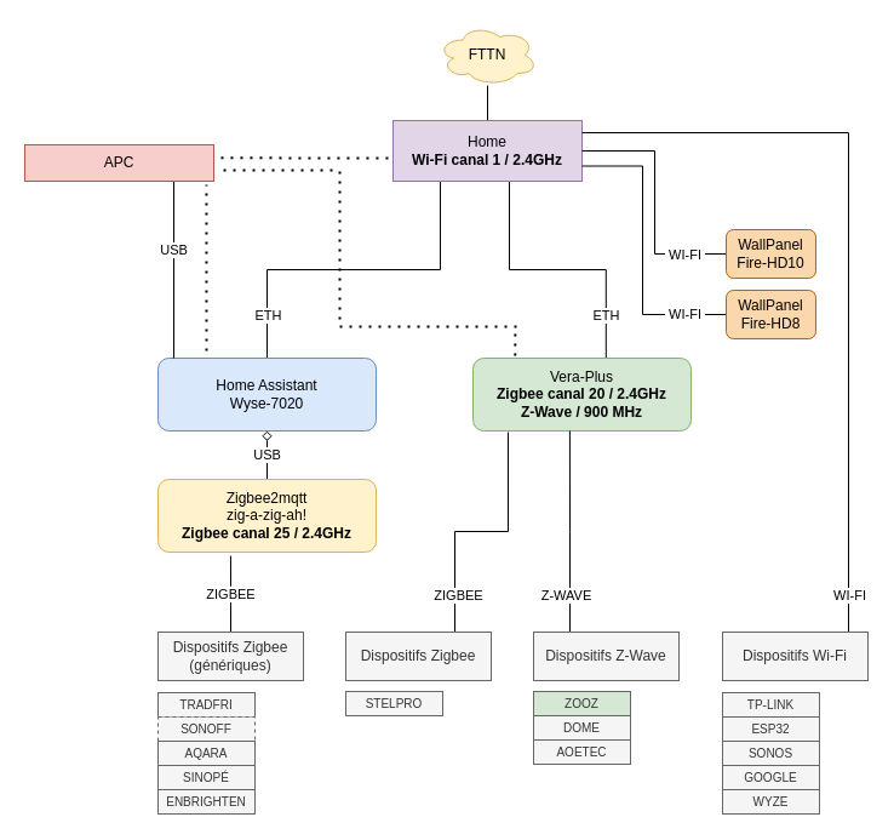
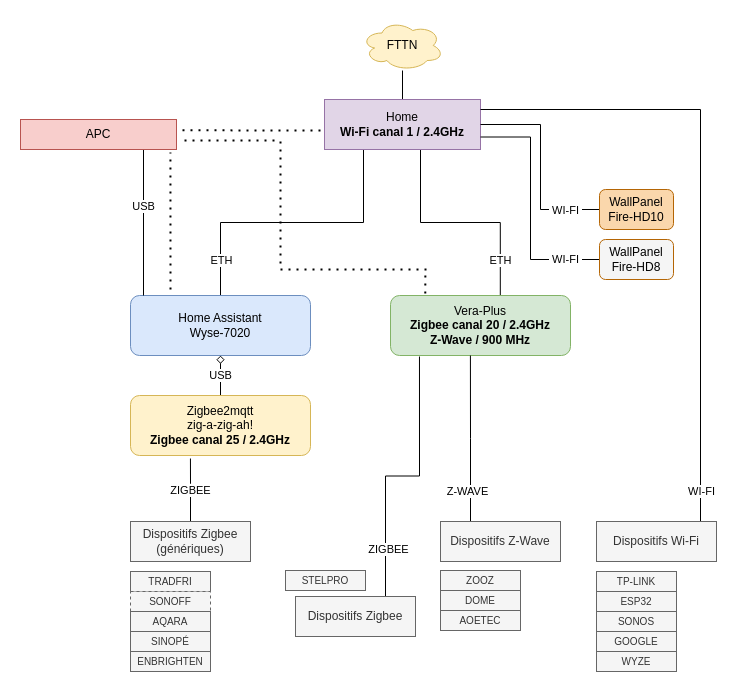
  <mxCell id="0" />
  <mxCell id="1" parent="0" />
  <mxCell id="2" style="edgeStyle=orthogonalEdgeStyle;rounded=0;orthogonalLoop=1;jettySize=auto;html=1;exitX=0.61;exitY=0.012;exitDx=0;exitDy=0;entryX=0.605;entryY=0.99;entryDx=0;entryDy=0;endArrow=none;endFill=0;entryPerimeter=0;exitPerimeter=0;" parent="1" source="4" target="12" edge="1"><mxGeometry relative="1" as="geometry"><Array as="points"><mxPoint x="500" y="222" /><mxPoint x="420" y="222" /><mxPoint x="420" y="149" /></Array></mxGeometry></mxCell>
  <mxCell id="3" value="ETH" style="edgeLabel;html=1;align=center;verticalAlign=middle;resizable=0;points=[];" parent="2" vertex="1" connectable="0"><mxGeometry x="-0.116" y="-1" relative="1" as="geometry"><mxPoint x="27" y="38" as="offset" /></mxGeometry></mxCell>
  <mxCell id="4" value="Vera-Plus&lt;br&gt;&lt;b&gt;Zigbee canal 20 / 2.4GHz&lt;/b&gt;&lt;br&gt;&lt;b&gt;Z-Wave / 900 MHz&lt;/b&gt;" style="rounded=1;whiteSpace=wrap;html=1;fillColor=#d5e8d4;strokeColor=#82b366;" parent="1" vertex="1"><mxGeometry x="390" y="295" width="180" height="60" as="geometry" /></mxCell>
  <mxCell id="5" value="USB" style="edgeStyle=orthogonalEdgeStyle;rounded=0;orthogonalLoop=1;jettySize=auto;html=1;exitX=0.5;exitY=0;exitDx=0;exitDy=0;entryX=0.5;entryY=1;entryDx=0;entryDy=0;endArrow=diamond;endFill=0;" parent="1" source="6" target="9" edge="1"><mxGeometry relative="1" as="geometry" /></mxCell>
  <mxCell id="6" value="Zigbee2mqtt&lt;br&gt;zig-a-zig-ah!&lt;br&gt;&lt;b&gt;Zigbee canal 25 / 2.4GHz&lt;/b&gt;" style="rounded=1;whiteSpace=wrap;html=1;fillColor=#fff2cc;strokeColor=#d6b656;" parent="1" vertex="1"><mxGeometry x="130" y="395" width="180" height="60" as="geometry" /></mxCell>
  <mxCell id="7" style="edgeStyle=orthogonalEdgeStyle;rounded=0;orthogonalLoop=1;jettySize=auto;html=1;exitX=0.5;exitY=0;exitDx=0;exitDy=0;entryX=0.25;entryY=1;entryDx=0;entryDy=0;endArrow=none;endFill=0;" parent="1" source="9" target="12" edge="1"><mxGeometry relative="1" as="geometry" /></mxCell>
  <mxCell id="8" value="ETH" style="edgeLabel;html=1;align=center;verticalAlign=middle;resizable=0;points=[];" parent="7" vertex="1" connectable="0"><mxGeometry x="-0.26" relative="1" as="geometry"><mxPoint x="-34" y="37" as="offset" /></mxGeometry></mxCell>
  <mxCell id="9" value="Home Assistant&lt;br&gt;Wyse-7020" style="rounded=1;whiteSpace=wrap;html=1;fillColor=#dae8fc;strokeColor=#6c8ebf;" parent="1" vertex="1"><mxGeometry x="130" y="295" width="180" height="60" as="geometry" /></mxCell>
  <mxCell id="10" value="FTTN" style="ellipse;shape=cloud;whiteSpace=wrap;html=1;fillColor=#fff2cc;strokeColor=#d6b656;" parent="1" vertex="1"><mxGeometry x="361" y="20" width="82" height="50" as="geometry" /></mxCell>
  <mxCell id="11" style="edgeStyle=orthogonalEdgeStyle;rounded=0;orthogonalLoop=1;jettySize=auto;html=1;exitX=0.5;exitY=0;exitDx=0;exitDy=0;startArrow=none;startFill=0;endArrow=none;endFill=0;" parent="1" source="12" target="10" edge="1"><mxGeometry relative="1" as="geometry" /></mxCell>
  <mxCell id="12" value="Home&lt;br&gt;&lt;b&gt;Wi-Fi canal 1 / 2.4GHz&lt;/b&gt;" style="rounded=0;whiteSpace=wrap;html=1;fillColor=#e1d5e7;strokeColor=#9673a6;" parent="1" vertex="1"><mxGeometry x="324" y="99" width="156" height="50" as="geometry" /></mxCell>
  <mxCell id="13" style="edgeStyle=orthogonalEdgeStyle;rounded=0;orthogonalLoop=1;jettySize=auto;html=1;startArrow=none;startFill=0;endArrow=none;endFill=0;strokeColor=#000000;" parent="1" source="15" edge="1"><mxGeometry relative="1" as="geometry"><mxPoint x="480" y="109" as="targetPoint" /><Array as="points"><mxPoint x="700" y="109" /><mxPoint x="480" y="109" /></Array></mxGeometry></mxCell>
  <mxCell id="14" value="WI-FI" style="edgeLabel;html=1;align=center;verticalAlign=middle;resizable=0;points=[];" parent="13" vertex="1" connectable="0"><mxGeometry x="-0.212" y="2" relative="1" as="geometry"><mxPoint x="2" y="218" as="offset" /></mxGeometry></mxCell>
  <mxCell id="15" value="Dispositifs Wi-Fi" style="rounded=0;whiteSpace=wrap;html=1;fillColor=#f5f5f5;strokeColor=#666666;fontColor=#333333;" parent="1" vertex="1"><mxGeometry x="596" y="521" width="120" height="40" as="geometry" /></mxCell>
  <mxCell id="16" value="ZIGBEE" style="edgeStyle=orthogonalEdgeStyle;rounded=0;orthogonalLoop=1;jettySize=auto;html=1;entryX=0.333;entryY=1;entryDx=0;entryDy=0;entryPerimeter=0;startArrow=none;startFill=0;endArrow=none;endFill=0;strokeColor=#000000;" parent="1" edge="1"><mxGeometry relative="1" as="geometry"><Array as="points"><mxPoint x="190" y="483" /><mxPoint x="190" y="483" /></Array><mxPoint x="190" y="523" as="sourcePoint" /><mxPoint x="189.94" y="458" as="targetPoint" /></mxGeometry></mxCell>
  <mxCell id="17" value="Dispositifs Zigbee&lt;br&gt;(génériques)" style="rounded=0;whiteSpace=wrap;html=1;fillColor=#f5f5f5;strokeColor=#666666;fontColor=#333333;" parent="1" vertex="1"><mxGeometry x="130" y="521" width="120" height="40" as="geometry" /></mxCell>
  <mxCell id="18" style="edgeStyle=orthogonalEdgeStyle;rounded=0;orthogonalLoop=1;jettySize=auto;html=1;exitX=0.75;exitY=0;exitDx=0;exitDy=0;entryX=0.161;entryY=1.017;entryDx=0;entryDy=0;entryPerimeter=0;startArrow=none;startFill=0;endArrow=none;endFill=0;strokeColor=#000000;" parent="1" source="20" target="4" edge="1"><mxGeometry relative="1" as="geometry" /></mxCell>
  <mxCell id="19" value="ZIGBEE" style="edgeLabel;html=1;align=center;verticalAlign=middle;resizable=0;points=[];" parent="18" vertex="1" connectable="0"><mxGeometry x="-0.489" y="1" relative="1" as="geometry"><mxPoint x="3" y="22" as="offset" /></mxGeometry></mxCell>
- <mxCell id="20" value="Dispositifs Zigbee" style="rounded=0;whiteSpace=wrap;html=1;fillColor=#f5f5f5;strokeColor=#666666;fontColor=#333333;" parent="1" vertex="1"><mxGeometry x="285" y="521" width="120" height="40" as="geometry" /></mxCell>
+ <mxCell id="20" value="Dispositifs Zigbee" style="rounded=0;whiteSpace=wrap;html=1;fillColor=#f5f5f5;strokeColor=#666666;fontColor=#333333;" parent="1" vertex="1"><mxGeometry x="295" y="596" width="120" height="40" as="geometry" /></mxCell>
  <mxCell id="21" style="edgeStyle=orthogonalEdgeStyle;rounded=0;orthogonalLoop=1;jettySize=auto;html=1;exitX=0.25;exitY=0;exitDx=0;exitDy=0;entryX=0.444;entryY=1;entryDx=0;entryDy=0;entryPerimeter=0;startArrow=none;startFill=0;endArrow=none;endFill=0;strokeColor=#000000;" parent="1" source="23" target="4" edge="1"><mxGeometry relative="1" as="geometry" /></mxCell>
  <mxCell id="22" value="Z-WAVE" style="edgeLabel;html=1;align=center;verticalAlign=middle;resizable=0;points=[];" parent="21" vertex="1" connectable="0"><mxGeometry x="-0.161" y="1" relative="1" as="geometry"><mxPoint x="-3" y="39" as="offset" /></mxGeometry></mxCell>
  <mxCell id="23" value="Dispositifs Z-Wave" style="rounded=0;whiteSpace=wrap;html=1;fillColor=#f5f5f5;strokeColor=#666666;fontColor=#333333;" parent="1" vertex="1"><mxGeometry x="440" y="521" width="120" height="40" as="geometry" /></mxCell>
  <mxCell id="24" value="TP-LINK" style="rounded=0;whiteSpace=wrap;html=1;fillColor=#f5f5f5;strokeColor=#666666;fontColor=#333333;fontSize=10;" parent="1" vertex="1"><mxGeometry x="596" y="571" width="80" height="20" as="geometry" /></mxCell>
  <mxCell id="25" value="ESP32" style="rounded=0;whiteSpace=wrap;html=1;fillColor=#f5f5f5;strokeColor=#666666;fontColor=#333333;fontSize=10;" parent="1" vertex="1"><mxGeometry x="596" y="591" width="80" height="20" as="geometry" /></mxCell>
  <mxCell id="26" style="edgeStyle=orthogonalEdgeStyle;rounded=0;orthogonalLoop=1;jettySize=auto;html=1;exitX=0.75;exitY=1;exitDx=0;exitDy=0;endArrow=none;endFill=0;" parent="1" edge="1"><mxGeometry relative="1" as="geometry"><mxPoint x="143" y="295" as="targetPoint" /><Array as="points"><mxPoint x="143" y="295" /></Array><mxPoint x="143" y="149" as="sourcePoint" /></mxGeometry></mxCell>
  <mxCell id="27" value="USB" style="edgeLabel;html=1;align=center;verticalAlign=middle;resizable=0;points=[];" parent="26" vertex="1" connectable="0"><mxGeometry x="-0.238" y="-1" relative="1" as="geometry"><mxPoint as="offset" /></mxGeometry></mxCell>
  <mxCell id="28" value="APC&lt;br&gt;" style="rounded=0;whiteSpace=wrap;html=1;fillColor=#f8cecc;strokeColor=#b85450;" parent="1" vertex="1"><mxGeometry x="20" y="119" width="156" height="30" as="geometry" /></mxCell>
  <mxCell id="29" value="" style="endArrow=none;dashed=1;html=1;dashPattern=1 3;strokeWidth=2;entryX=0.897;entryY=1;entryDx=0;entryDy=0;entryPerimeter=0;" parent="1" edge="1"><mxGeometry width="50" height="50" relative="1" as="geometry"><mxPoint x="170" y="289" as="sourcePoint" /><mxPoint x="169.932" y="152" as="targetPoint" /></mxGeometry></mxCell>
  <mxCell id="30" value="" style="endArrow=none;dashed=1;html=1;dashPattern=1 3;strokeWidth=2;entryX=1.012;entryY=0.36;entryDx=0;entryDy=0;entryPerimeter=0;" parent="1" target="28" edge="1"><mxGeometry width="50" height="50" relative="1" as="geometry"><mxPoint x="320" y="130" as="sourcePoint" /><mxPoint x="180" y="159" as="targetPoint" /></mxGeometry></mxCell>
  <mxCell id="31" value="" style="endArrow=none;dashed=1;html=1;dashPattern=1 3;strokeWidth=2;" parent="1" edge="1"><mxGeometry width="50" height="50" relative="1" as="geometry"><mxPoint x="274" y="140" as="sourcePoint" /><mxPoint x="184" y="140" as="targetPoint" /></mxGeometry></mxCell>
  <mxCell id="32" value="" style="endArrow=none;dashed=1;html=1;dashPattern=1 3;strokeWidth=2;" parent="1" edge="1"><mxGeometry width="50" height="50" relative="1" as="geometry"><mxPoint x="280" y="263" as="sourcePoint" /><mxPoint x="280" y="139" as="targetPoint" /></mxGeometry></mxCell>
  <mxCell id="33" value="" style="endArrow=none;dashed=1;html=1;dashPattern=1 3;strokeWidth=2;entryX=1.012;entryY=0.36;entryDx=0;entryDy=0;entryPerimeter=0;" parent="1" edge="1"><mxGeometry width="50" height="50" relative="1" as="geometry"><mxPoint x="426" y="269" as="sourcePoint" /><mxPoint x="276.002" y="269" as="targetPoint" /></mxGeometry></mxCell>
  <mxCell id="34" value="" style="endArrow=none;dashed=1;html=1;dashPattern=1 3;strokeWidth=2;exitX=0.171;exitY=0;exitDx=0;exitDy=0;exitPerimeter=0;" parent="1" edge="1"><mxGeometry width="50" height="50" relative="1" as="geometry"><mxPoint x="424.78" y="293" as="sourcePoint" /><mxPoint x="424.86" y="274" as="targetPoint" /></mxGeometry></mxCell>
  <mxCell id="35" value="SONOS" style="rounded=0;whiteSpace=wrap;html=1;fillColor=#f5f5f5;strokeColor=#666666;fontColor=#333333;fontSize=10;" parent="1" vertex="1"><mxGeometry x="596" y="611" width="80" height="20" as="geometry" /></mxCell>
  <mxCell id="36" value="GOOGLE" style="rounded=0;whiteSpace=wrap;html=1;fillColor=#f5f5f5;strokeColor=#666666;fontColor=#333333;fontSize=10;" parent="1" vertex="1"><mxGeometry x="596" y="631" width="80" height="20" as="geometry" /></mxCell>
  <mxCell id="37" value="WYZE" style="rounded=0;whiteSpace=wrap;html=1;fillColor=#f5f5f5;strokeColor=#666666;fontColor=#333333;fontSize=10;" parent="1" vertex="1"><mxGeometry x="596" y="651" width="80" height="20" as="geometry" /></mxCell>
  <mxCell id="38" value="TRADFRI" style="rounded=0;whiteSpace=wrap;html=1;fillColor=#f5f5f5;strokeColor=#666666;fontColor=#333333;fontSize=10;" vertex="1" parent="1"><mxGeometry x="130" y="571" width="80" height="20" as="geometry" /></mxCell>
  <mxCell id="39" value="SONOFF" style="rounded=0;whiteSpace=wrap;html=1;fillColor=#f5f5f5;strokeColor=#666666;fontColor=#333333;fontSize=10;dashed=1;" vertex="1" parent="1"><mxGeometry x="130" y="591" width="80" height="20" as="geometry" /></mxCell>
  <mxCell id="40" value="AQARA" style="rounded=0;whiteSpace=wrap;html=1;fillColor=#f5f5f5;strokeColor=#666666;fontColor=#333333;fontSize=10;" vertex="1" parent="1"><mxGeometry x="130" y="611" width="80" height="20" as="geometry" /></mxCell>
  <mxCell id="41" value="STELPRO" style="rounded=0;whiteSpace=wrap;html=1;fillColor=#f5f5f5;strokeColor=#666666;fontColor=#333333;fontSize=10;" vertex="1" parent="1"><mxGeometry x="285" y="570" width="80" height="20" as="geometry" /></mxCell>
- <mxCell id="42" value="ZOOZ" style="rounded=0;whiteSpace=wrap;html=1;fillColor=#d5e8d4;strokeColor=#666666;fontColor=#333333;fontSize=10;" vertex="1" parent="1"><mxGeometry x="440" y="570" width="80" height="20" as="geometry" /></mxCell>
+ <mxCell id="42" value="ZOOZ" style="rounded=0;whiteSpace=wrap;html=1;fillColor=#f5f5f5;strokeColor=#666666;fontColor=#333333;fontSize=10;" vertex="1" parent="1"><mxGeometry x="440" y="570" width="80" height="20" as="geometry" /></mxCell>
  <mxCell id="43" value="DOME" style="rounded=0;whiteSpace=wrap;html=1;fillColor=#f5f5f5;strokeColor=#666666;fontColor=#333333;fontSize=10;" vertex="1" parent="1"><mxGeometry x="440" y="590" width="80" height="20" as="geometry" /></mxCell>
  <mxCell id="44" value="AOETEC" style="rounded=0;whiteSpace=wrap;html=1;fillColor=#f5f5f5;strokeColor=#666666;fontColor=#333333;fontSize=10;" vertex="1" parent="1"><mxGeometry x="440" y="610" width="80" height="20" as="geometry" /></mxCell>
  <mxCell id="45" style="edgeStyle=orthogonalEdgeStyle;rounded=0;orthogonalLoop=1;jettySize=auto;html=1;exitX=0;exitY=0.5;exitDx=0;exitDy=0;entryX=1;entryY=0.75;entryDx=0;entryDy=0;endArrow=none;endFill=0;" edge="1" parent="1" source="46" target="12"><mxGeometry relative="1" as="geometry"><Array as="points"><mxPoint x="530" y="259" /><mxPoint x="530" y="137" /></Array></mxGeometry></mxCell>
- <mxCell id="46" value="WallPanel&lt;br&gt;Fire-HD8" style="rounded=1;whiteSpace=wrap;html=1;fillColor=#fad7ac;strokeColor=#b46504;" vertex="1" parent="1"><mxGeometry x="599" y="239" width="74" height="40" as="geometry" /></mxCell>
+ <mxCell id="46" value="WallPanel&lt;br&gt;Fire-HD8" style="rounded=1;whiteSpace=wrap;html=1;fillColor=#f5f5f5;strokeColor=#b46504;" vertex="1" parent="1"><mxGeometry x="599" y="239" width="74" height="40" as="geometry" /></mxCell>
  <mxCell id="47" style="edgeStyle=orthogonalEdgeStyle;rounded=0;orthogonalLoop=1;jettySize=auto;html=1;exitX=0;exitY=0.5;exitDx=0;exitDy=0;endArrow=none;endFill=0;" edge="1" parent="1" source="48"><mxGeometry relative="1" as="geometry"><mxPoint x="480" y="124" as="targetPoint" /><Array as="points"><mxPoint x="540" y="209" /><mxPoint x="540" y="124" /><mxPoint x="480" y="124" /></Array></mxGeometry></mxCell>
  <mxCell id="48" value="WallPanel&lt;br&gt;Fire-HD10" style="rounded=1;whiteSpace=wrap;html=1;fillColor=#fad7ac;strokeColor=#b46504;" vertex="1" parent="1"><mxGeometry x="599" y="189" width="74" height="40" as="geometry" /></mxCell>
  <mxCell id="49" value="&amp;nbsp;WI-FI&amp;nbsp;" style="edgeLabel;html=1;align=center;verticalAlign=middle;resizable=0;points=[];" vertex="1" connectable="0" parent="1"><mxGeometry x="570" y="205" as="geometry"><mxPoint x="-6" y="4" as="offset" /></mxGeometry></mxCell>
  <mxCell id="50" value="&amp;nbsp;WI-FI&amp;nbsp;" style="edgeLabel;html=1;align=center;verticalAlign=middle;resizable=0;points=[];" vertex="1" connectable="0" parent="1"><mxGeometry x="570" y="254" as="geometry"><mxPoint x="-6" y="4" as="offset" /></mxGeometry></mxCell>
  <mxCell id="51" value="SINOPÉ" style="rounded=0;whiteSpace=wrap;html=1;fillColor=#f5f5f5;strokeColor=#666666;fontColor=#333333;fontSize=10;" vertex="1" parent="1"><mxGeometry x="130" y="631" width="80" height="20" as="geometry" /></mxCell>
  <mxCell id="52" value="ENBRIGHTEN" style="rounded=0;whiteSpace=wrap;html=1;fillColor=#f5f5f5;strokeColor=#666666;fontColor=#333333;fontSize=10;" vertex="1" parent="1"><mxGeometry x="130" y="651" width="80" height="20" as="geometry" /></mxCell>
